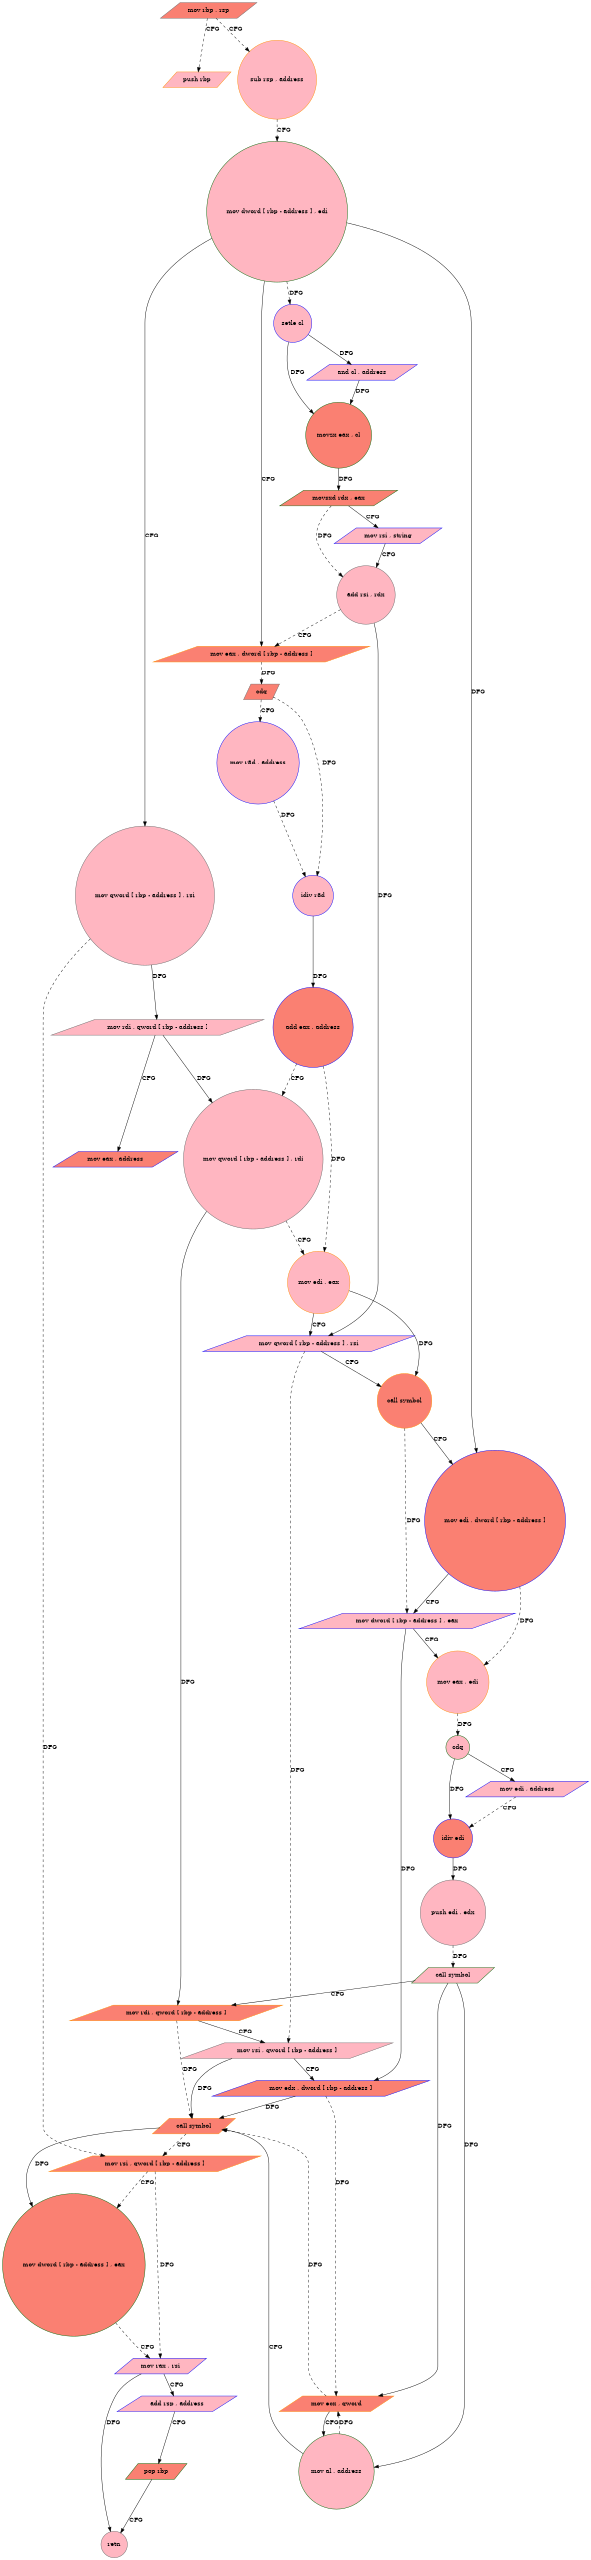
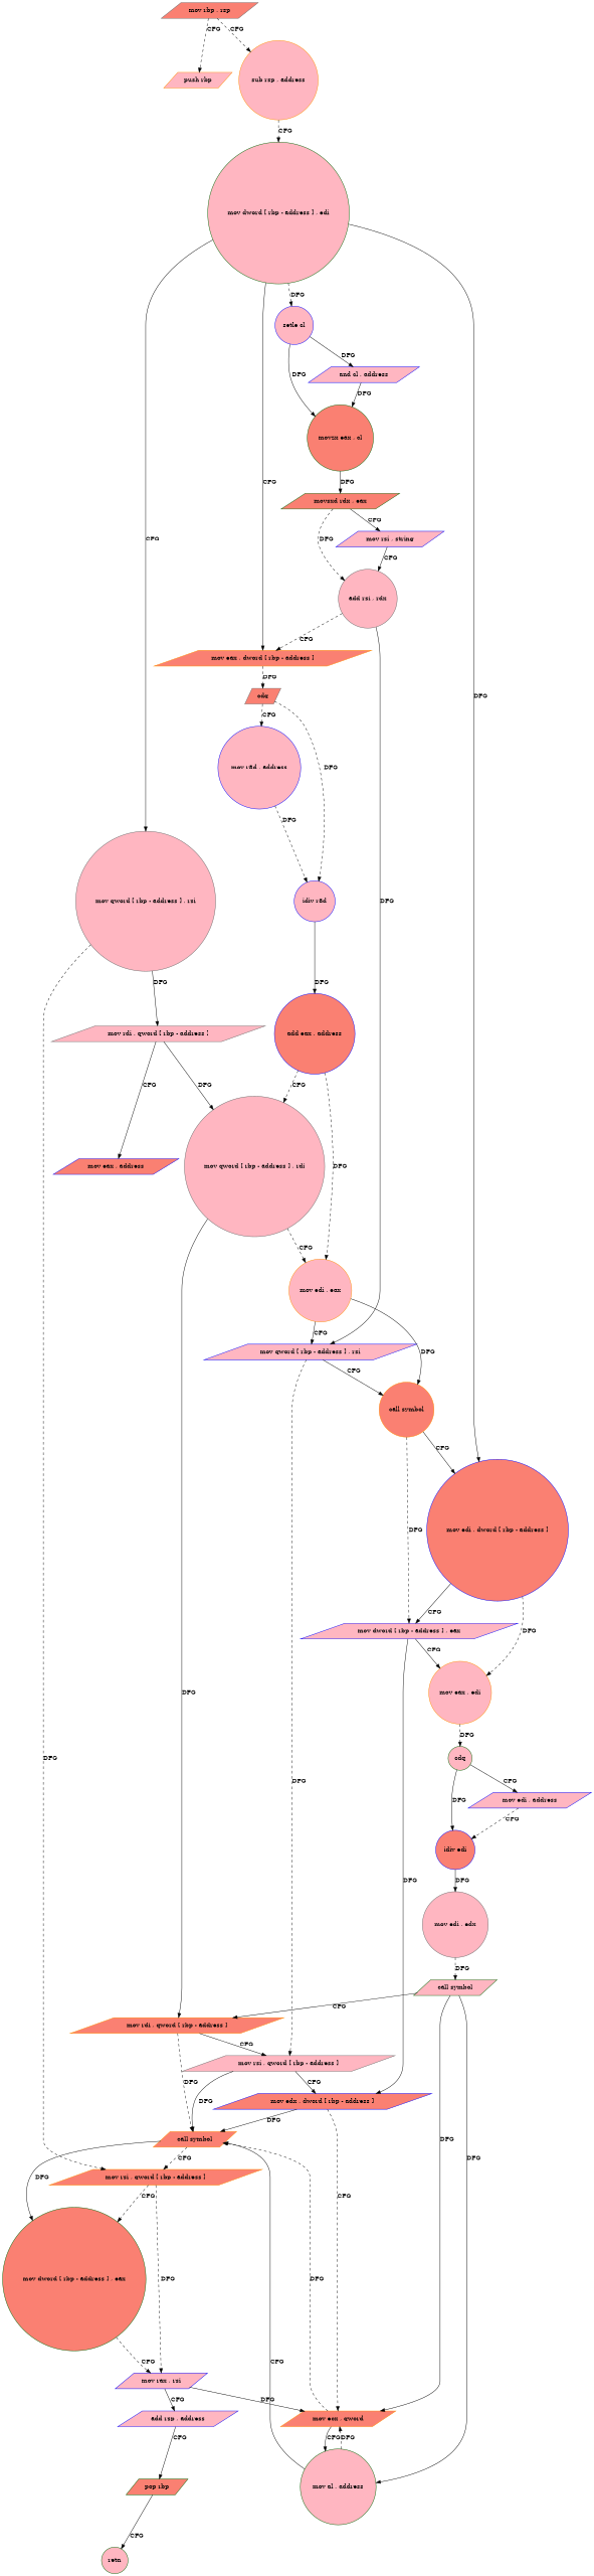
  digraph {
    node [color=blue fillcolor=lightpink shape=parallelogram style=filled]
    edge [style=solid]
    n1 [color=darkorange label="push rbp"]
    n2 [color=gray40 fillcolor=salmon label="mov rbp , rsp"]
    n3 [color=darkorange label="sub rsp , address" shape=circle]
    n4 [color=darkgreen label="mov dword [ rbp - address ] , edi" shape=circle]
    n5 [color=gray40 label="mov qword [ rbp - address ] , rsi" shape=circle]
    n6 [label="setle cl" shape=circle]
    n7 [color=darkorange fillcolor=salmon label="mov eax , dword [ rbp - address ]"]
    n8 [fillcolor=salmon label="mov edi , dword [ rbp - address ]" shape=circle]
    n9 [color=gray40 label="mov rdi , qword [ rbp - address ]"]
    n10 [color=darkorange fillcolor=salmon label="mov rsi , qword [ rbp - address ]"]
    n11 [label="and cl , address"]
    n12 [color=darkgreen fillcolor=salmon label="movzx eax , cl" shape=circle]
    n13 [color=gray40 fillcolor=salmon label=cdq]
    n14 [label="mov dword [ rbp - address ] , eax"]
    n15 [color=darkorange label="mov eax , edi" shape=circle]
    n16 [fillcolor=salmon label="mov eax , address"]
    n17 [color=gray40 label="mov qword [ rbp - address ] , rdi" shape=circle]
    n18 [color=darkgreen fillcolor=salmon label="mov dword [ rbp - address ] , eax" shape=circle]
    n19 [label="mov rax , rsi"]
    n20 [color=darkorange label="mov edi , eax" shape=circle]
    n21 [color=darkorange fillcolor=salmon label="mov rdi , qword [ rbp - address ]"]
    n22 [color=darkgreen fillcolor=salmon label="movsxd rdx , eax"]
    n23 [label="mov rsi , string"]
    n24 [color=gray40 label="add rsi , rdx" shape=circle]
    n25 [label="mov qword [ rbp - address ] , rsi"]
    n26 [color=darkorange fillcolor=salmon label="call symbol" shape=circle]
    n27 [color=gray40 label="mov rsi , qword [ rbp - address ]"]
    n28 [label="mov r8d , address" shape=circle]
    n29 [label="idiv r8d" shape=circle]
    n30 [fillcolor=salmon label="add eax , address" shape=circle]
    n31 [color=darkorange fillcolor=salmon label="call symbol"]
    n32 [fillcolor=salmon label="mov edx , dword [ rbp - address ]"]
    n33 [color=darkgreen label=cdq shape=circle]
    n34 [color=darkorange fillcolor=salmon label="mov ecx , qword"]
    n35 [label="mov edi , address"]
    n36 [fillcolor=salmon label="idiv edi" shape=circle]
-   n37 [color=gray40 label="push edi , edx" shape=circle]
+   n37 [color=gray40 label="mov edi , edx" shape=circle]
    n38 [color=darkgreen label="call symbol"]
    n39 [color=darkgreen label="mov al , address" shape=circle]
    n40 [label="add rsp , address"]
-   n41 [color=gray40 label=retn shape=circle]
+   n41 [color=darkgreen label=retn shape=circle]
    n42 [color=darkgreen fillcolor=salmon label="pop rbp"]
    n2 -> n1 [label=CFG style=dashed]
    n2 -> n3 [label=CFG style=dashed]
    n3 -> n4 [label=CFG style=dashed]
    n4 -> n5 [label=CFG]
    n4 -> n6 [label=DFG style=dashed]
    n4 -> n7 [label=CFG]
    n4 -> n8 [label=DFG]
    n5 -> n9 [label=DFG]
    n5 -> n10 [label=DFG style=dashed]
    n6 -> n11 [label=DFG]
    n6 -> n12 [label=DFG]
    n7 -> n13 [label=DFG style=dashed]
    n8 -> n14 [label=CFG]
    n8 -> n15 [label=DFG style=dashed]
    n9 -> n16 [label=CFG]
    n9 -> n17 [label=DFG]
    n10 -> n18 [label=CFG style=dashed]
    n10 -> n19 [label=DFG style=dashed]
    n11 -> n12 [label=DFG]
    n12 -> n22 [label=DFG]
    n13 -> n28 [label=CFG style=dashed]
    n13 -> n29 [label=DFG style=dashed]
    n14 -> n15 [label=CFG]
    n14 -> n32 [label=DFG]
    n15 -> n33 [label=DFG style=dashed]
    n17 -> n20 [label=CFG style=dashed]
    n17 -> n21 [label=DFG]
    n18 -> n19 [label=CFG style=dashed]
    n19 -> n40 [label=CFG]
-   n19 -> n41 [label=DFG]
+   n19 -> n34 [label=DFG]
    n20 -> n25 [label=CFG]
    n20 -> n26 [label=DFG]
    n21 -> n27 [label=CFG]
    n21 -> n31 [label=DFG style=dashed]
    n22 -> n23 [label=CFG]
    n22 -> n24 [label=DFG style=dashed]
    n23 -> n24 [label=CFG]
    n24 -> n7 [label=CFG style=dashed]
    n24 -> n25 [label=DFG]
    n25 -> n26 [label=CFG]
    n25 -> n27 [label=DFG style=dashed]
    n26 -> n8 [label=CFG]
    n26 -> n14 [label=DFG style=dashed]
    n27 -> n31 [label=DFG]
    n27 -> n32 [label=CFG]
    n28 -> n29 [label=DFG style=dashed]
    n29 -> n30 [label=DFG]
    n30 -> n17 [label=CFG style=dashed]
    n30 -> n20 [label=DFG style=dashed]
    n31 -> n10 [label=CFG style=dashed]
    n31 -> n18 [label=DFG]
    n32 -> n31 [label=DFG]
-   n32 -> n34 [label=DFG style=dashed]
+   n32 -> n34 [label=CFG style=dashed]
    n33 -> n35 [label=CFG]
    n33 -> n36 [label=DFG]
    n34 -> n31 [label=DFG style=dashed]
    n34 -> n39 [label=CFG]
    n35 -> n36 [label=CFG style=dashed]
    n36 -> n37 [label=DFG]
    n37 -> n38 [label=DFG style=dashed]
    n38 -> n21 [label=CFG]
    n38 -> n34 [label=DFG]
    n38 -> n39 [label=DFG]
    n39 -> n31 [label=CFG]
    n39 -> n34 [label=DFG style=dashed]
    n40 -> n42 [label=CFG]
    n42 -> n41 [label=CFG]
  }
